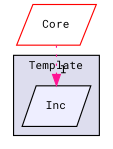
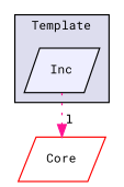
  digraph {
    compound=true
    fontname="Roboto Mono"
    node [fontname="Roboto Mono" fontsize=10 shape=parallelogram style=filled]
    n1 [fillcolor="#eeeeff" label=Inc pencolor=black]
    n2 [color=red fillcolor=white label=Core]
    subgraph cluster_1 {
      bgcolor="#ddddee"
      fontsize=10
      label=Template
      pencolor=black
      n1
    }
-   n2 -> n1 [headlabel=1 labeldistance=1.5 labelfontname=Helvetica labelfontsize=10 color=deeppink style=dotted fontname="Roboto Mono"]
+   n1 -> n2 [headlabel=1 labeldistance=1.5 labelfontname=Helvetica labelfontsize=10 color=deeppink style=dotted fontname="Roboto Mono"]
  }
